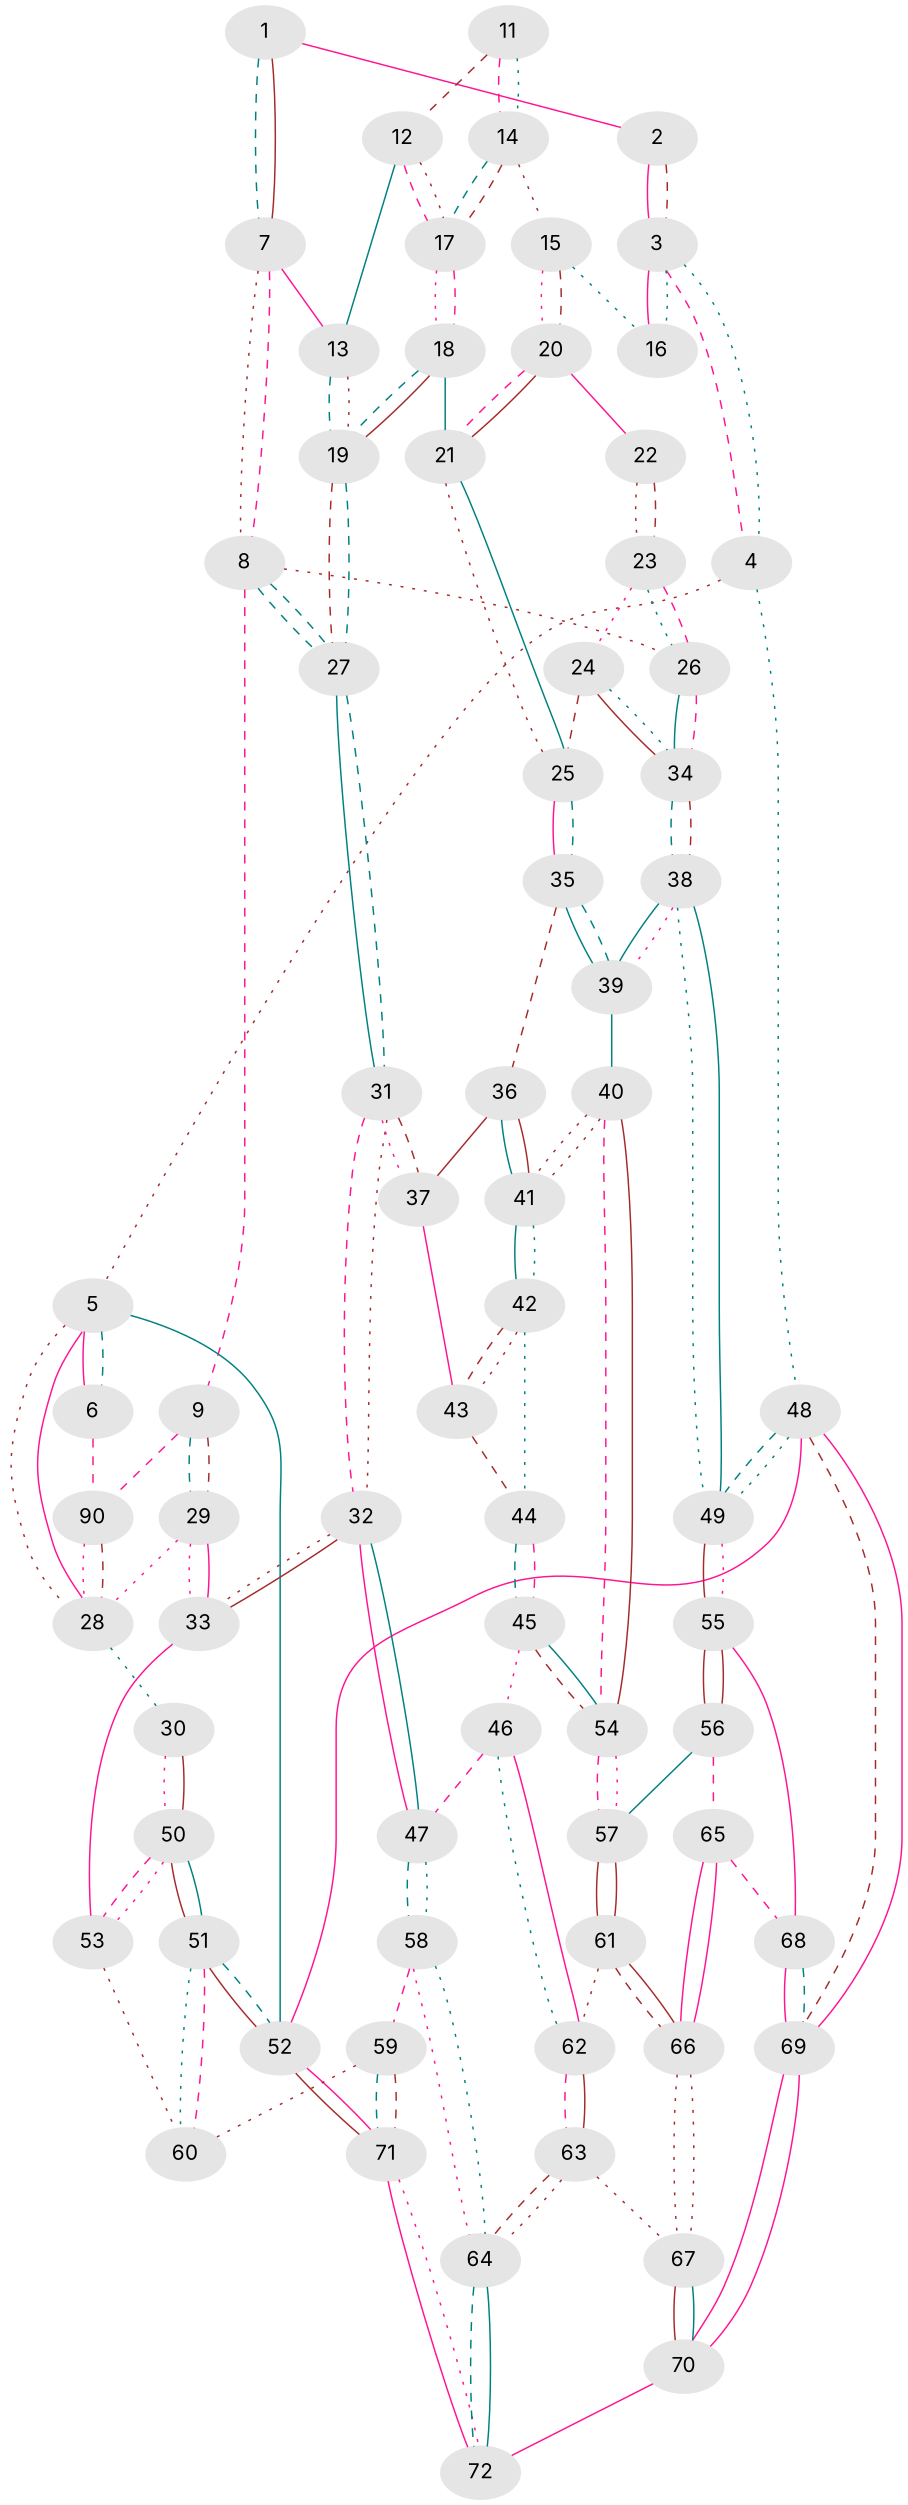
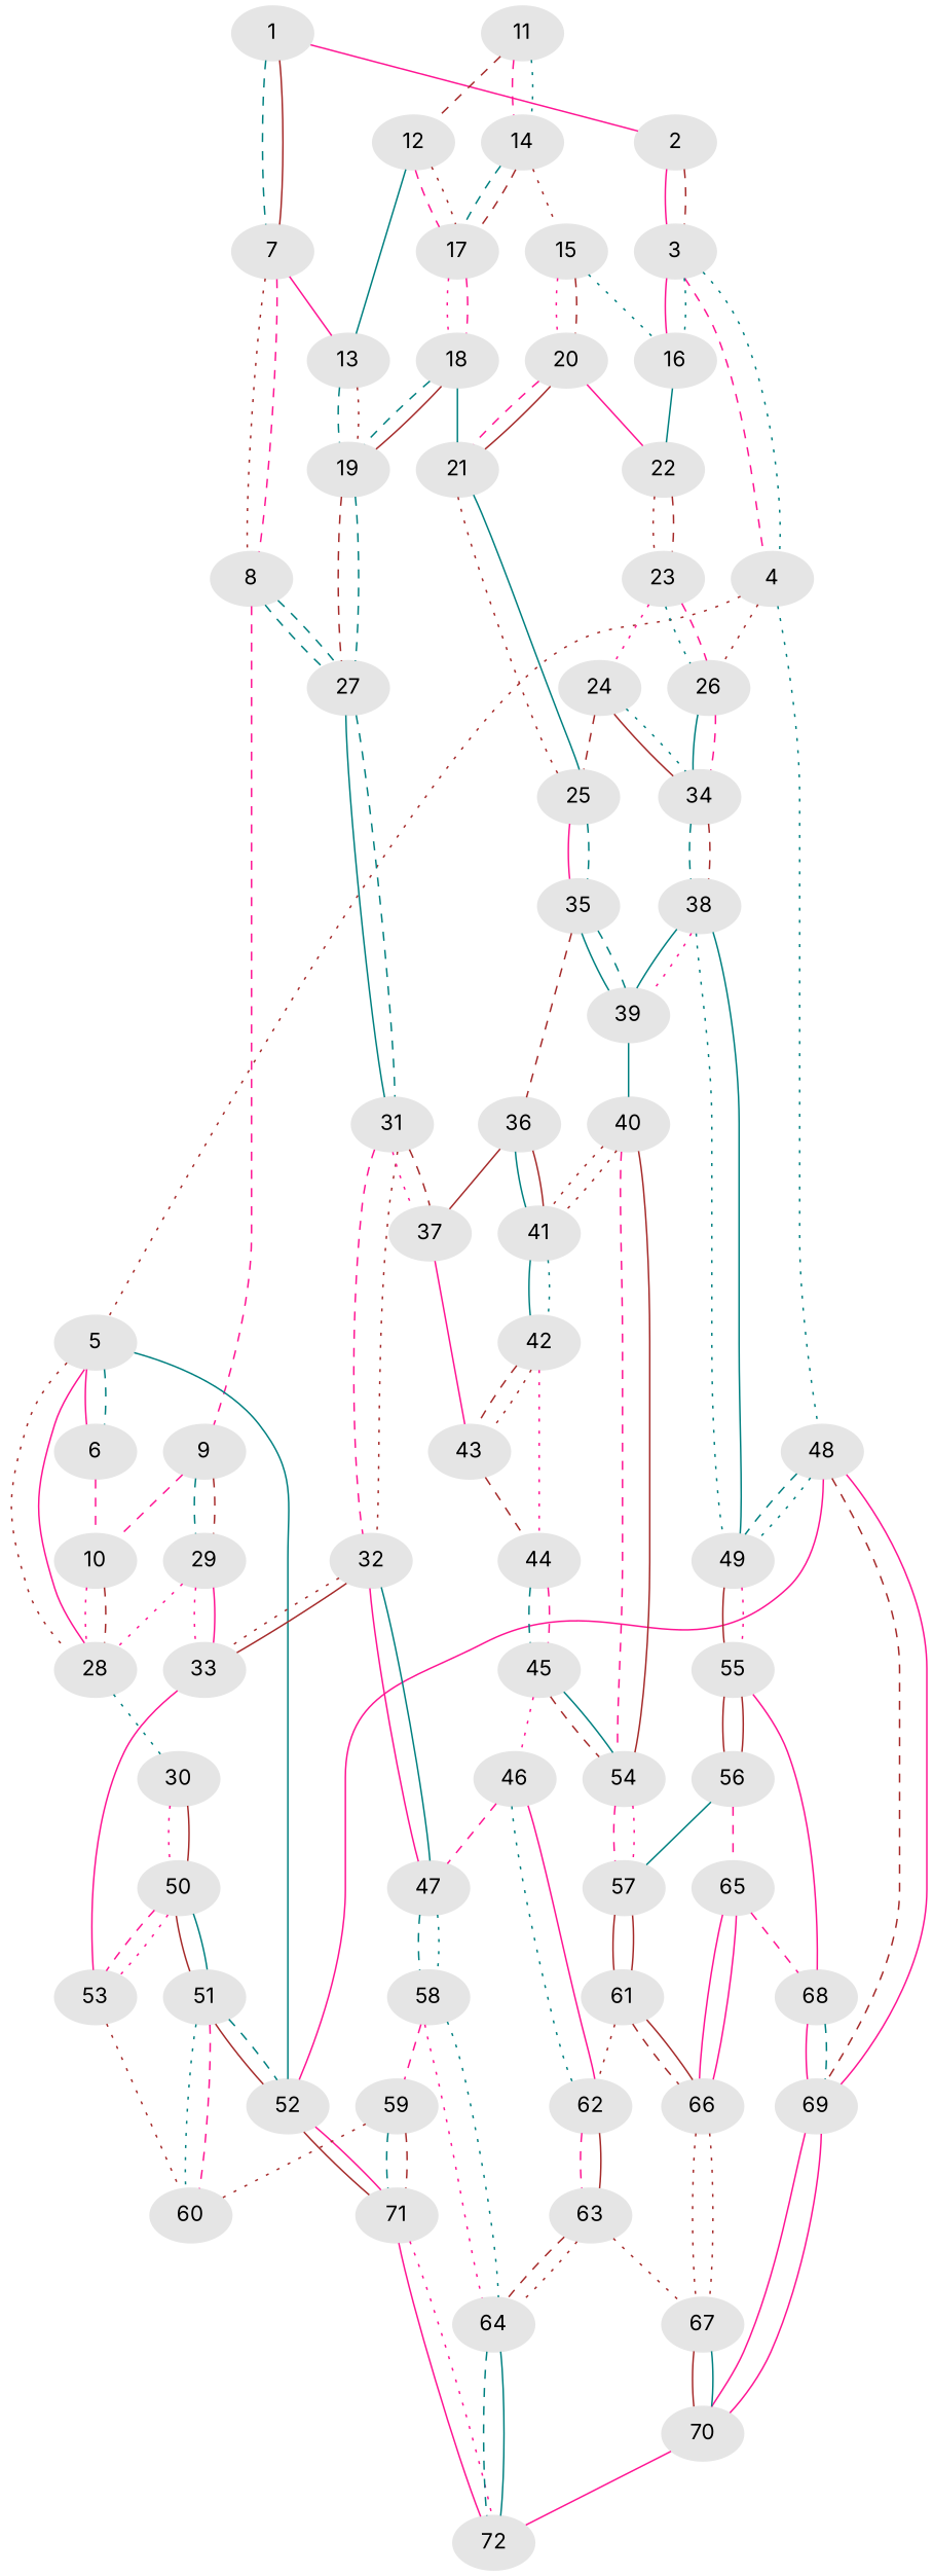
  graph {
    fontname=Inter
    node [color=gray90 fontname=Inter style=filled]
    edge [color=deeppink fontname=Inter style=solid]
    1
    2
    7
    3
    8
    13
    4
    16
    11
    12
    14
    5
    26
    48
    22
    6
    28
    52
    34
    49
    69
-   10 [label=90]
+   10
    30
    71
    9
    27
    19
    29
    31
    33
    17
    15
    18
    20
    21
    23
    25
    35
    24
    38
    36
    39
    32
    37
    50
    53
    51
    47
    43
    58
    60
    41
    40
    42
    44
    55
    54
    57
    45
    46
    62
    63
    59
    64
    70
    56
    68
    72
    61
    65
    66
    67
    1 -- 2
    1 -- 7 [color=teal style=dashed]
    1 -- 7 [color=brown]
    2 -- 3
    2 -- 3 [color=brown style=dashed]
    7 -- 8 [color=brown style=dotted]
    7 -- 8 [style=dashed]
    7 -- 13
    3 -- 4 [style=dashed]
    3 -- 4 [color=teal style=dotted]
    3 -- 16
    3 -- 16 [color=teal style=dotted]
    8 -- 9 [style=dashed]
    8 -- 27 [color=teal style=dashed]
    8 -- 27 [color=teal style=dashed]
    13 -- 19 [color=teal style=dashed]
    13 -- 19 [color=brown style=dotted]
    4 -- 5 [color=brown style=dotted]
-   8 -- 26 [color=brown style=dotted]
+   4 -- 26 [color=brown style=dotted]
    4 -- 48 [color=teal style=dotted]
+   16 -- 22 [color=teal]
    11 -- 12 [color=brown style=dashed]
    11 -- 14 [style=dashed]
    11 -- 14 [color=teal style=dotted]
    12 -- 13 [color=teal]
    12 -- 17 [style=dashed]
    12 -- 17 [color=brown style=dotted]
    14 -- 17 [color=teal style=dashed]
    14 -- 17 [color=brown style=dashed]
    14 -- 15 [color=brown style=dotted]
    5 -- 6
    5 -- 6 [color=teal style=dashed]
    5 -- 28 [color=brown style=dotted]
    5 -- 28
    5 -- 52 [color=teal]
    26 -- 34 [color=teal]
    26 -- 34 [style=dashed]
    48 -- 52
    48 -- 49 [color=teal style=dashed]
    48 -- 49 [color=teal style=dotted]
    48 -- 69 [color=brown style=dashed]
    48 -- 69
    22 -- 23 [color=brown style=dotted]
    22 -- 23 [color=brown style=dashed]
    6 -- 10 [style=dashed]
    28 -- 30 [color=teal style=dotted]
    52 -- 71 [color=brown]
    52 -- 71
    34 -- 38 [color=teal style=dashed]
    34 -- 38 [color=brown style=dashed]
    49 -- 55 [color=brown]
    49 -- 55 [style=dotted]
    69 -- 70
    69 -- 70
    10 -- 28 [style=dotted]
    10 -- 28 [color=brown style=dashed]
    30 -- 50 [style=dotted]
    30 -- 50 [color=brown]
    71 -- 72
    71 -- 72 [style=dotted]
    9 -- 10 [style=dashed]
    9 -- 29 [color=teal style=dashed]
    9 -- 29 [color=brown style=dashed]
    27 -- 31 [color=teal]
    27 -- 31 [color=teal style=dashed]
    19 -- 27 [color=brown style=dashed]
    19 -- 27 [color=teal style=dashed]
    29 -- 28 [style=dotted]
    29 -- 33 [style=dotted]
    29 -- 33
    31 -- 32 [style=dashed]
    31 -- 32 [color=brown style=dotted]
    31 -- 37 [style=dotted]
    31 -- 37 [color=brown style=dashed]
    33 -- 53
    17 -- 18 [style=dotted]
    17 -- 18 [style=dashed]
    15 -- 16 [color=teal style=dotted]
    15 -- 20 [style=dotted]
    15 -- 20 [color=brown style=dashed]
    18 -- 19 [color=teal style=dashed]
    18 -- 19 [color=brown]
    18 -- 21 [color=teal]
    20 -- 22
    20 -- 21 [style=dashed]
    20 -- 21 [color=brown]
    21 -- 25 [color=brown style=dotted]
    21 -- 25 [color=teal]
    23 -- 26 [color=teal style=dotted]
    23 -- 26 [style=dashed]
    23 -- 24 [style=dotted]
    25 -- 35
    25 -- 35 [color=teal style=dashed]
    35 -- 36 [color=brown style=dashed]
    35 -- 39 [color=teal]
    35 -- 39 [color=teal style=dashed]
    24 -- 34 [color=brown]
    24 -- 34 [color=teal style=dotted]
    24 -- 25 [color=brown style=dashed]
    38 -- 49 [color=teal style=dotted]
    38 -- 49 [color=teal]
    38 -- 39 [color=teal]
    38 -- 39 [style=dotted]
    36 -- 37 [color=brown]
    36 -- 41 [color=teal]
    36 -- 41 [color=brown]
    39 -- 40 [color=teal]
    32 -- 33 [color=brown style=dotted]
    32 -- 33 [color=brown]
    32 -- 47
    32 -- 47 [color=teal]
    37 -- 43
    50 -- 53 [style=dashed]
    50 -- 53 [style=dotted]
    50 -- 51 [color=brown]
    50 -- 51 [color=teal]
    53 -- 60 [color=brown style=dotted]
    51 -- 52 [color=brown]
    51 -- 52 [color=teal style=dashed]
    51 -- 60 [color=teal style=dotted]
    51 -- 60 [style=dashed]
    47 -- 58 [color=teal style=dashed]
    47 -- 58 [color=teal style=dotted]
    43 -- 44 [color=brown style=dashed]
    58 -- 59 [style=dashed]
    58 -- 64 [style=dotted]
    58 -- 64 [color=teal style=dotted]
    41 -- 42 [color=teal]
    41 -- 42 [color=teal style=dotted]
    40 -- 41 [color=brown style=dotted]
    40 -- 41 [color=brown style=dotted]
    40 -- 54 [style=dashed]
    40 -- 54 [color=brown]
    42 -- 43 [color=brown style=dashed]
    42 -- 43 [color=brown style=dotted]
-   42 -- 44 [color=teal style=dotted]
+   42 -- 44 [style=dotted]
    44 -- 45 [color=teal style=dashed]
    44 -- 45 [style=dashed]
    55 -- 56 [color=brown]
    55 -- 56 [color=brown]
    55 -- 68
    54 -- 57 [style=dashed]
    54 -- 57 [style=dotted]
    57 -- 61 [color=brown]
    57 -- 61 [color=brown]
    45 -- 54 [color=brown style=dashed]
    45 -- 54 [color=teal]
    45 -- 46 [style=dotted]
    46 -- 47 [style=dashed]
    46 -- 62 [color=teal style=dotted]
    46 -- 62
    62 -- 63 [style=dashed]
    62 -- 63 [color=brown]
    63 -- 64 [color=brown style=dashed]
    63 -- 64 [color=brown style=dotted]
    63 -- 67 [color=brown style=dotted]
    59 -- 71 [color=teal style=dashed]
    59 -- 71 [color=brown style=dashed]
    59 -- 60 [color=brown style=dotted]
    64 -- 72 [color=teal style=dashed]
    64 -- 72 [color=teal]
    70 -- 72
    56 -- 57 [color=teal]
    56 -- 65 [style=dashed]
    68 -- 69
    68 -- 69 [color=teal style=dashed]
    61 -- 62 [color=brown style=dotted]
    61 -- 66 [color=brown style=dashed]
    61 -- 66 [color=brown]
    65 -- 68 [style=dashed]
    65 -- 66
    65 -- 66
    66 -- 67 [color=brown style=dotted]
    66 -- 67 [color=brown style=dotted]
    67 -- 70 [color=brown]
    67 -- 70 [color=teal]
  }
